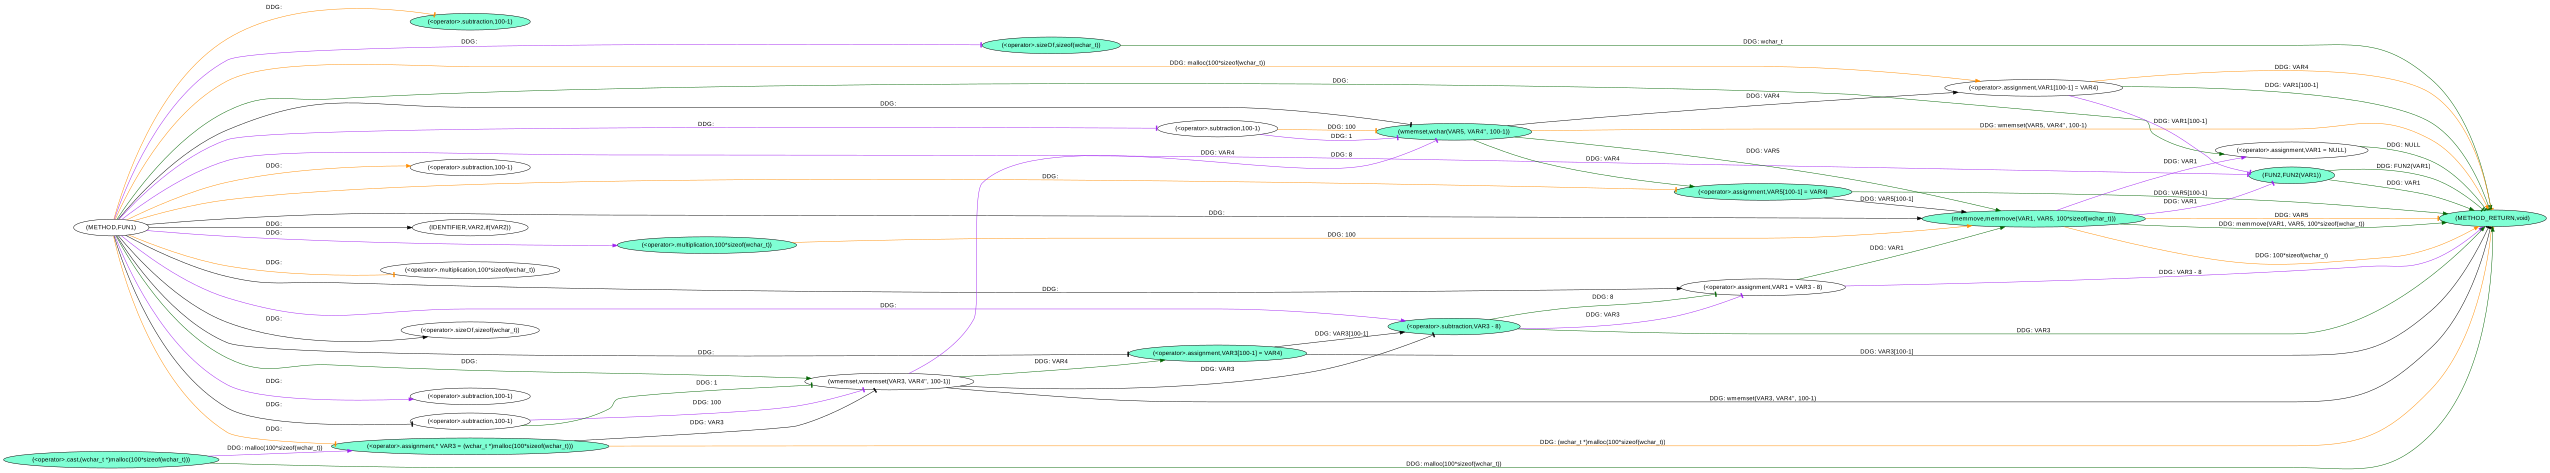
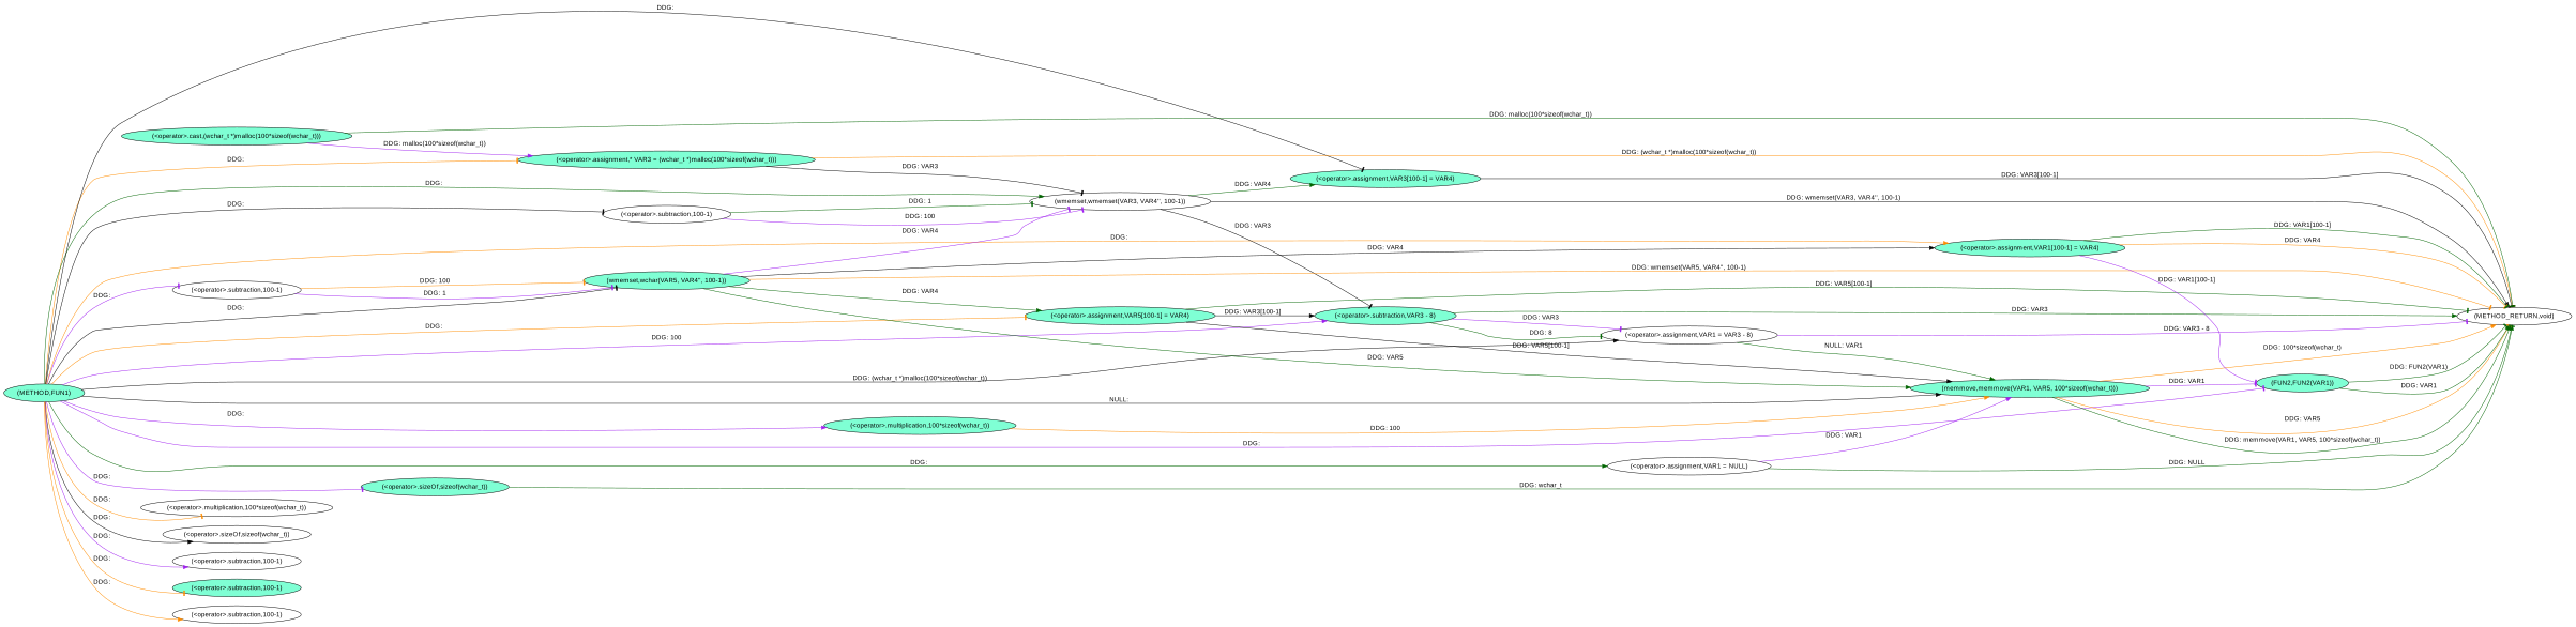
  digraph {
    fontname="Liberation Sans"
    rankdir=LR
    node [fillcolor=aquamarine fontname="Liberation Sans" style=filled]
    edge [arrowhead=tee color=darkgreen fontname="Liberation Sans"]
-   n1 [fillcolor=white label="(METHOD,FUN1)"]
+   n1 [label="(METHOD,FUN1)"]
    n2 [fillcolor=white label="(<operator>.assignment,VAR1 = NULL)"]
-   n3 [fillcolor=white label="(IDENTIFIER,VAR2,if(VAR2))"]
    n4 [label="(<operator>.assignment,* VAR3 = (wchar_t *)malloc(100*sizeof(wchar_t)))"]
    n5 [fillcolor=white label="(<operator>.multiplication,100*sizeof(wchar_t))"]
    n6 [fillcolor=white label="(<operator>.sizeOf,sizeof(wchar_t))"]
    n7 [fillcolor=white label="(wmemset,wmemset(VAR3, VAR4'', 100-1))"]
    n8 [fillcolor=white label="(<operator>.subtraction,100-1)"]
    n9 [label="(<operator>.assignment,VAR3[100-1] = VAR4)"]
    n10 [fillcolor=white label="(<operator>.subtraction,100-1)"]
    n11 [fillcolor=white label="(<operator>.assignment,VAR1 = VAR3 - 8)"]
    n12 [label="(<operator>.subtraction,VAR3 - 8)"]
    n13 [label="(wmemset,wchar(VAR5, VAR4'', 100-1))"]
    n14 [fillcolor=white label="(<operator>.subtraction,100-1)"]
    n15 [label="(<operator>.assignment,VAR5[100-1] = VAR4)"]
    n16 [label="(<operator>.subtraction,100-1)"]
    n17 [label="(memmove,memmove(VAR1, VAR5, 100*sizeof(wchar_t)))"]
    n18 [label="(<operator>.multiplication,100*sizeof(wchar_t))"]
    n19 [label="(<operator>.sizeOf,sizeof(wchar_t))"]
-   n20 [fillcolor=white label="(<operator>.assignment,VAR1[100-1] = VAR4)"]
+   n20 [label="(<operator>.assignment,VAR1[100-1] = VAR4)"]
    n21 [fillcolor=white label="(<operator>.subtraction,100-1)"]
    n22 [label="(FUN2,FUN2(VAR1))"]
-   n23 [label="(METHOD_RETURN,void)"]
+   n23 [fillcolor=white label="(METHOD_RETURN,void)"]
    n24 [label="(<operator>.cast,(wchar_t *)malloc(100*sizeof(wchar_t)))"]
    n1 -> n2 [arrowhead=normal label="DDG: "]
-   n1 -> n3 [arrowhead=normal color=black label="DDG: "]
    n1 -> n4 [color=darkorange label="DDG: "]
    n1 -> n5 [color=darkorange label="DDG: "]
    n1 -> n6 [arrowhead=normal color=black label="DDG: "]
    n1 -> n7 [arrowhead=normal label="DDG: "]
    n1 -> n8 [color=black label="DDG: "]
    n1 -> n9 [color=black label="DDG: "]
    n1 -> n10 [arrowhead=normal color=purple label="DDG: "]
-   n1 -> n11 [arrowhead=normal color=black label="DDG: "]
-   n1 -> n12 [arrowhead=normal color=purple label="DDG: "]
+   n1 -> n11 [arrowhead=normal color=black label="DDG: (wchar_t *)malloc(100*sizeof(wchar_t))"]
+   n1 -> n12 [arrowhead=normal color=purple label="DDG: 100"]
    n1 -> n13 [color=black label="DDG: "]
    n1 -> n14 [color=purple label="DDG: "]
    n1 -> n15 [color=darkorange label="DDG: "]
    n1 -> n16 [color=darkorange label="DDG: "]
-   n1 -> n17 [arrowhead=normal color=black label="DDG: "]
+   n1 -> n17 [arrowhead=normal color=black label="NULL: "]
    n1 -> n18 [arrowhead=normal color=purple label="DDG: "]
    n1 -> n19 [color=purple label="DDG: "]
-   n1 -> n20 [arrowhead=normal color=darkorange label="DDG: malloc(100*sizeof(wchar_t))"]
+   n1 -> n20 [arrowhead=normal color=darkorange label="DDG: "]
    n1 -> n21 [arrowhead=normal color=darkorange label="DDG: "]
-   n1 -> n22 [color=purple label="DDG: 8"]
-   n17 -> n2 [arrowhead=normal color=purple label="DDG: VAR1"]
+   n1 -> n22 [color=purple label="DDG: "]
+   n2 -> n17 [arrowhead=normal color=purple label="DDG: VAR1"]
    n2 -> n23 [label="DDG: NULL"]
    n4 -> n7 [color=black label="DDG: VAR3"]
    n4 -> n23 [color=darkorange label="DDG: (wchar_t *)malloc(100*sizeof(wchar_t))"]
    n7 -> n9 [arrowhead=normal label="DDG: VAR4"]
    n7 -> n12 [color=black label="DDG: VAR3"]
-   n7 -> n13 [color=purple label="DDG: VAR4"]
-   n7 -> n23 [color=black label="DDG: wmemset(VAR3, VAR4'', 100-1)"]
+   n13 -> n7 [color=purple label="DDG: VAR4"]
+   n7 -> n23 [arrowhead=normal color=black label="DDG: wmemset(VAR3, VAR4'', 100-1)"]
    n8 -> n7 [color=purple label="DDG: 100"]
    n8 -> n7 [label="DDG: 1"]
-   n9 -> n12 [arrowhead=normal color=black label="DDG: VAR3[100-1]"]
+   n15 -> n12 [arrowhead=normal color=black label="DDG: VAR3[100-1]"]
    n9 -> n23 [color=black label="DDG: VAR3[100-1]"]
-   n11 -> n17 [arrowhead=normal label="DDG: VAR1"]
-   n11 -> n23 [arrowhead=normal color=purple label="DDG: VAR3 - 8"]
+   n11 -> n17 [arrowhead=normal label="NULL: VAR1"]
+   n11 -> n23 [color=purple label="DDG: VAR3 - 8"]
    n12 -> n11 [color=purple label="DDG: VAR3"]
    n12 -> n11 [label="DDG: 8"]
    n12 -> n23 [arrowhead=normal label="DDG: VAR3"]
    n13 -> n15 [arrowhead=normal label="DDG: VAR4"]
    n13 -> n17 [arrowhead=normal label="DDG: VAR5"]
    n13 -> n20 [arrowhead=normal color=black label="DDG: VAR4"]
-   n13 -> n23 [arrowhead=normal color=darkorange label="DDG: wmemset(VAR5, VAR4'', 100-1)"]
+   n13 -> n23 [color=darkorange label="DDG: wmemset(VAR5, VAR4'', 100-1)"]
    n14 -> n13 [color=darkorange label="DDG: 100"]
    n14 -> n13 [color=purple label="DDG: 1"]
    n15 -> n17 [arrowhead=normal color=black label="DDG: VAR5[100-1]"]
-   n15 -> n23 [arrowhead=normal label="DDG: VAR5[100-1]"]
+   n15 -> n23 [label="DDG: VAR5[100-1]"]
    n17 -> n22 [color=purple label="DDG: VAR1"]
    n17 -> n23 [arrowhead=normal color=darkorange label="DDG: 100*sizeof(wchar_t)"]
    n17 -> n23 [color=darkorange label="DDG: VAR5"]
    n17 -> n23 [arrowhead=normal label="DDG: memmove(VAR1, VAR5, 100*sizeof(wchar_t))"]
    n18 -> n17 [arrowhead=normal color=darkorange label="DDG: 100"]
    n19 -> n23 [arrowhead=normal label="DDG: wchar_t"]
    n20 -> n22 [color=purple label="DDG: VAR1[100-1]"]
    n20 -> n23 [color=darkorange label="DDG: VAR4"]
    n20 -> n23 [label="DDG: VAR1[100-1]"]
    n22 -> n23 [arrowhead=normal label="DDG: VAR1"]
    n22 -> n23 [label="DDG: FUN2(VAR1)"]
    n24 -> n4 [arrowhead=normal color=purple label="DDG: malloc(100*sizeof(wchar_t))"]
-   n24 -> n23 [arrowhead=normal label="DDG: malloc(100*sizeof(wchar_t))"]
+   n24 -> n23 [label="DDG: malloc(100*sizeof(wchar_t))"]
  }
